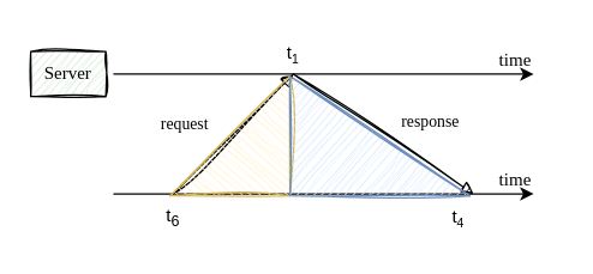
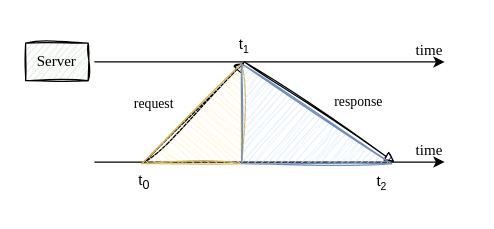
  <mxCell id="0" />
  <mxCell id="1" parent="0" />
  <mxCell id="2" value="" style="endArrow=classic;html=1;rounded=0;hachureGap=4;fontFamily=Architects Daughter;fontSource=https%3A%2F%2Ffonts.googleapis.com%2Fcss%3Ffamily%3DArchitects%2BDaughter;" edge="1" parent="1"><mxGeometry relative="1" as="geometry"><mxPoint x="75" y="49" as="sourcePoint" /><mxPoint x="355" y="49" as="targetPoint" /></mxGeometry></mxCell>
  <mxCell id="3" value="" style="endArrow=classic;html=1;rounded=0;hachureGap=4;fontFamily=Architects Daughter;fontSource=https%3A%2F%2Ffonts.googleapis.com%2Fcss%3Ffamily%3DArchitects%2BDaughter;" edge="1" parent="1"><mxGeometry relative="1" as="geometry"><mxPoint x="75" y="129" as="sourcePoint" /><mxPoint x="355" y="129" as="targetPoint" /></mxGeometry></mxCell>
  <mxCell id="4" value="time" style="text;html=1;align=center;verticalAlign=middle;whiteSpace=wrap;rounded=0;fontFamily=Architects Daughter;fontSource=https%3A%2F%2Ffonts.googleapis.com%2Fcss%3Ffamily%3DArchitects%2BDaughter;" vertex="1" parent="1"><mxGeometry x="313" y="25.37" width="60" height="30" as="geometry" /></mxCell>
  <mxCell id="5" value="time" style="text;html=1;align=center;verticalAlign=middle;whiteSpace=wrap;rounded=0;fontFamily=Architects Daughter;fontSource=https%3A%2F%2Ffonts.googleapis.com%2Fcss%3Ffamily%3DArchitects%2BDaughter;" vertex="1" parent="1"><mxGeometry x="312.63" y="105.37" width="60" height="30" as="geometry" /></mxCell>
  <mxCell id="6" value="request" style="endArrow=block;endFill=1;html=1;align=left;verticalAlign=top;rounded=0;sketch=1;hachureGap=4;jiggle=2;curveFitting=1;fontFamily=Architects Daughter;fontSource=https%3A%2F%2Ffonts.googleapis.com%2Fcss%3Ffamily%3DArchitects%2BDaughter;" edge="1" parent="1"><mxGeometry x="-0.375" y="49" relative="1" as="geometry"><mxPoint x="115" y="129" as="sourcePoint" /><mxPoint x="195" y="49" as="targetPoint" /><mxPoint y="-1" as="offset" /></mxGeometry></mxCell>
  <mxCell id="7" value="" style="endArrow=block;endFill=1;html=1;align=left;verticalAlign=top;rounded=0;sketch=1;hachureGap=4;jiggle=2;curveFitting=1;fontFamily=Architects Daughter;fontSource=https%3A%2F%2Ffonts.googleapis.com%2Fcss%3Ffamily%3DArchitects%2BDaughter;" edge="1" parent="1"><mxGeometry x="-1" relative="1" as="geometry"><mxPoint x="195" y="49" as="sourcePoint" /><mxPoint x="315" y="129" as="targetPoint" /><mxPoint as="offset" /></mxGeometry></mxCell>
  <mxCell id="8" value="response" style="edgeLabel;html=1;align=center;verticalAlign=middle;resizable=0;points=[];sketch=1;hachureGap=4;jiggle=2;curveFitting=1;fontFamily=Architects Daughter;fontSource=https%3A%2F%2Ffonts.googleapis.com%2Fcss%3Ffamily%3DArchitects%2BDaughter;" vertex="1" connectable="0" parent="7"><mxGeometry x="-0.368" y="-3" relative="1" as="geometry"><mxPoint x="54" y="3" as="offset" /></mxGeometry></mxCell>
  <mxCell id="9" value="" style="verticalLabelPosition=bottom;verticalAlign=top;html=1;shape=mxgraph.basic.orthogonal_triangle;sketch=1;hachureGap=4;jiggle=2;curveFitting=1;fontFamily=Architects Daughter;fontSource=https%3A%2F%2Ffonts.googleapis.com%2Fcss%3Ffamily%3DArchitects%2BDaughter;rotation=-90;fillColor=#fff2cc;strokeColor=#d6b656;" vertex="1" parent="1"><mxGeometry x="112.63" y="50.37" width="80" height="80" as="geometry" /></mxCell>
  <mxCell id="10" value="" style="verticalLabelPosition=bottom;verticalAlign=top;html=1;shape=mxgraph.basic.orthogonal_triangle;sketch=1;hachureGap=4;jiggle=2;curveFitting=1;fontFamily=Architects Daughter;fontSource=https%3A%2F%2Ffonts.googleapis.com%2Fcss%3Ffamily%3DArchitects%2BDaughter;rotation=0;fillColor=#dae8fc;strokeColor=#6c8ebf;" vertex="1" parent="1"><mxGeometry x="192.63" y="50.37" width="120" height="80" as="geometry" /></mxCell>
- <mxCell id="11" value="&lt;font face=&quot;Helvetica&quot;&gt;t&lt;sub&gt;6&lt;/sub&gt;&lt;/font&gt;" style="text;html=1;align=center;verticalAlign=middle;whiteSpace=wrap;rounded=0;fontFamily=Architects Daughter;fontSource=https%3A%2F%2Ffonts.googleapis.com%2Fcss%3Ffamily%3DArchitects%2BDaughter;" vertex="1" parent="1"><mxGeometry x="85" y="130.37" width="60" height="30" as="geometry" /></mxCell>
- <mxCell id="12" value="&lt;font face=&quot;Helvetica&quot;&gt;t&lt;span style=&quot;font-size: 10px;&quot;&gt;&lt;sub&gt;4&lt;/sub&gt;&lt;/span&gt;&lt;/font&gt;" style="text;html=1;align=center;verticalAlign=middle;whiteSpace=wrap;rounded=0;fontFamily=Architects Daughter;fontSource=https%3A%2F%2Ffonts.googleapis.com%2Fcss%3Ffamily%3DArchitects%2BDaughter;" vertex="1" parent="1"><mxGeometry x="275" y="130.37" width="60" height="30" as="geometry" /></mxCell>
+ <mxCell id="11" value="&lt;font face=&quot;Helvetica&quot;&gt;t&lt;sub&gt;0&lt;/sub&gt;&lt;/font&gt;" style="text;html=1;align=center;verticalAlign=middle;whiteSpace=wrap;rounded=0;fontFamily=Architects Daughter;fontSource=https%3A%2F%2Ffonts.googleapis.com%2Fcss%3Ffamily%3DArchitects%2BDaughter;" vertex="1" parent="1"><mxGeometry x="85" y="130.37" width="60" height="30" as="geometry" /></mxCell>
+ <mxCell id="12" value="&lt;font face=&quot;Helvetica&quot;&gt;t&lt;span style=&quot;font-size: 10px;&quot;&gt;&lt;sub&gt;2&lt;/sub&gt;&lt;/span&gt;&lt;/font&gt;" style="text;html=1;align=center;verticalAlign=middle;whiteSpace=wrap;rounded=0;fontFamily=Architects Daughter;fontSource=https%3A%2F%2Ffonts.googleapis.com%2Fcss%3Ffamily%3DArchitects%2BDaughter;" vertex="1" parent="1"><mxGeometry x="275" y="130.37" width="60" height="30" as="geometry" /></mxCell>
  <mxCell id="13" value="&lt;font face=&quot;Helvetica&quot;&gt;t&lt;span style=&quot;font-size: 10px;&quot;&gt;&lt;sub&gt;1&lt;/sub&gt;&lt;/span&gt;&lt;/font&gt;" style="text;html=1;align=center;verticalAlign=middle;whiteSpace=wrap;rounded=0;fontFamily=Architects Daughter;fontSource=https%3A%2F%2Ffonts.googleapis.com%2Fcss%3Ffamily%3DArchitects%2BDaughter;" vertex="1" parent="1"><mxGeometry x="165" y="20.37" width="60" height="30" as="geometry" /></mxCell>
  <mxCell id="14" value="Server" style="rounded=0;whiteSpace=wrap;html=1;sketch=1;hachureGap=4;jiggle=2;curveFitting=1;fontFamily=Architects Daughter;fontSource=https%3A%2F%2Ffonts.googleapis.com%2Fcss%3Ffamily%3DArchitects%2BDaughter;fillColor=#d5e8d4;" vertex="1" parent="1"><mxGeometry x="20" y="34" width="50" height="30" as="geometry" /></mxCell>
